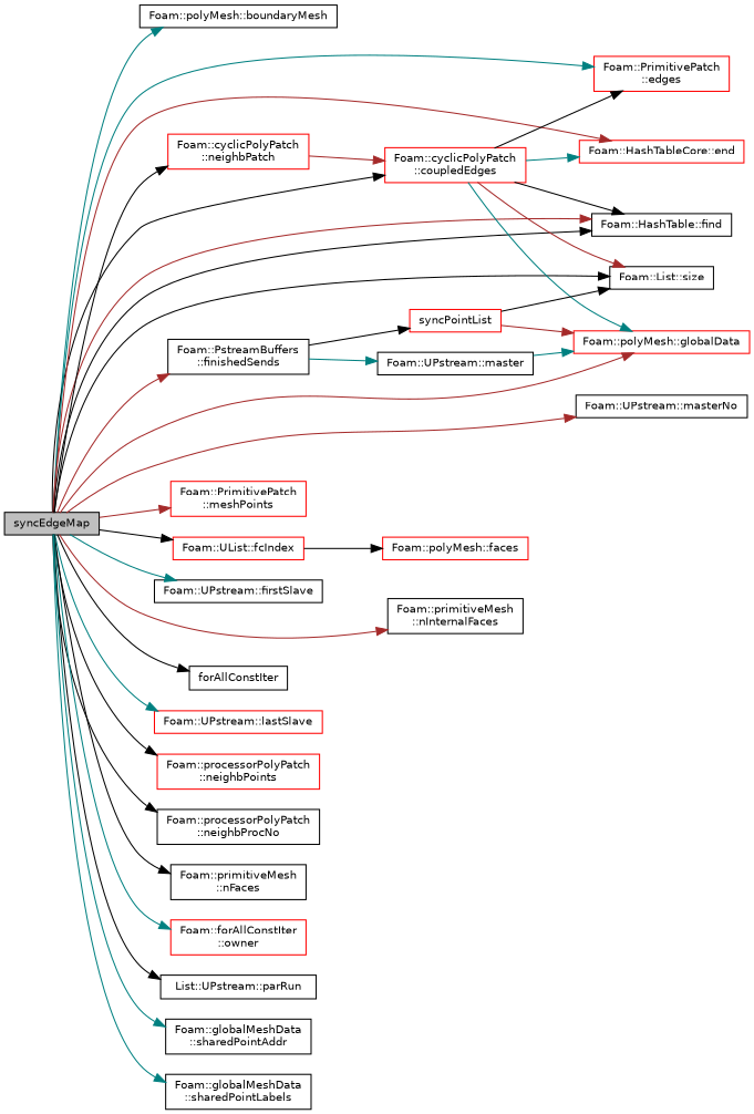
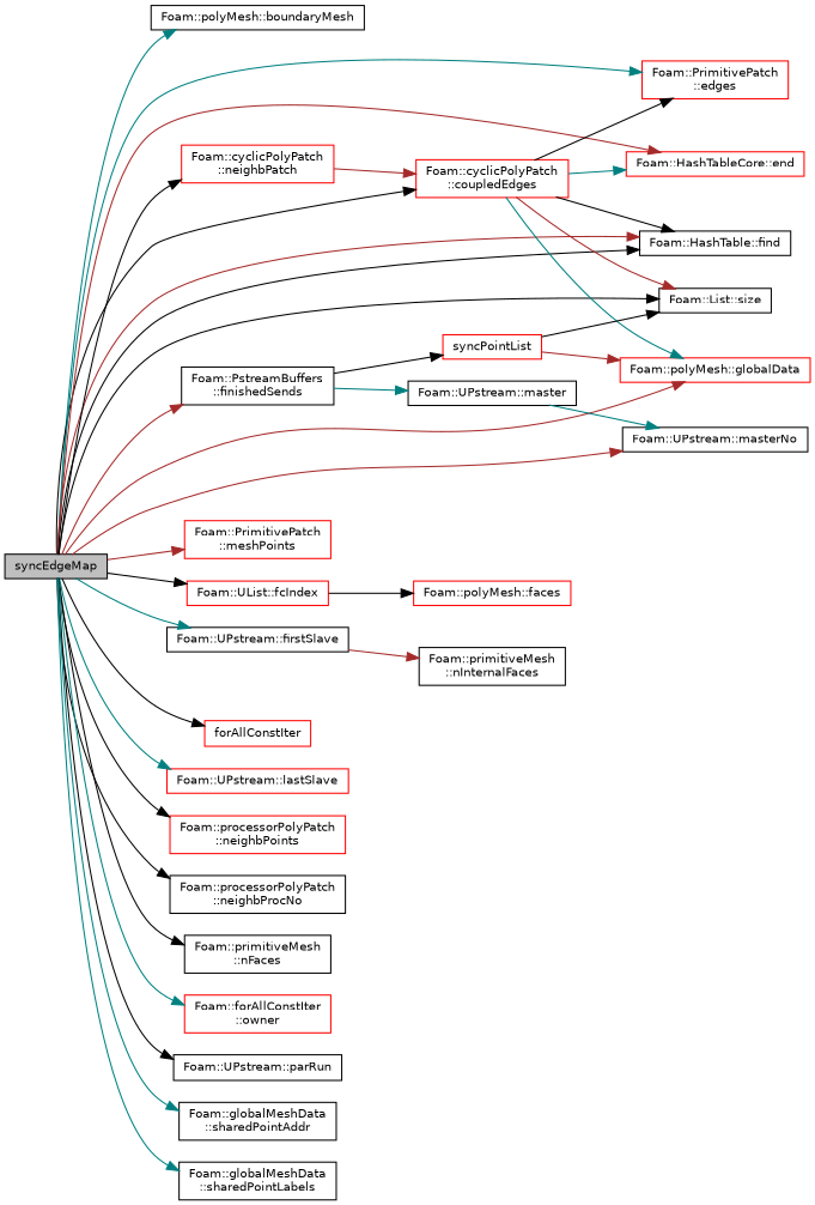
  digraph {
    rankdir=LR
    node [color=black fontname=Helvetica fontsize=10 shape=record]
    edge [color=black fontname=Helvetica fontsize=10 labelfontname=Helvetica labelfontsize=10 style=solid]
    n1 [fillcolor=grey75 fontcolor=black height=0.2 label=syncEdgeMap style=filled width=0.4]
    n2 [height=0.2 label="Foam::polyMesh::boundaryMesh" width=0.4]
    n3 [color=red height=0.2 label="Foam::cyclicPolyPatch\l::coupledEdges" width=0.4]
    n4 [color=red height=0.2 label="Foam::PrimitivePatch\l::edges" width=0.4]
    n5 [color=red height=0.2 label="Foam::HashTableCore::end" width=0.4]
    n6 [height=0.2 label="Foam::HashTable::find" width=0.4]
    n7 [color=red height=0.2 label="Foam::PrimitivePatch\l::meshPoints" width=0.4]
    n8 [height=0.2 label="Foam::List::size" width=0.4]
    n9 [color=red height=0.2 label="Foam::UList::fcIndex" width=0.4]
    n10 [height=0.2 label="Foam::PstreamBuffers\l::finishedSends" width=0.4]
    n11 [height=0.2 label="Foam::UPstream::firstSlave" width=0.4]
-   n12 [height=0.2 label=forAllConstIter width=0.4]
+   n12 [color=red height=0.2 label=forAllConstIter width=0.4]
    n13 [color=red height=0.2 label="Foam::polyMesh::globalData" width=0.4]
    n14 [color=red height=0.2 label="Foam::UPstream::lastSlave" width=0.4]
    n15 [height=0.2 label="Foam::UPstream::masterNo" width=0.4]
    n16 [color=red height=0.2 label="Foam::cyclicPolyPatch\l::neighbPatch" width=0.4]
    n17 [color=red height=0.2 label="Foam::processorPolyPatch\l::neighbPoints" width=0.4]
    n18 [height=0.2 label="Foam::processorPolyPatch\l::neighbProcNo" width=0.4]
    n19 [height=0.2 label="Foam::primitiveMesh\l::nFaces" width=0.4]
    n20 [height=0.2 label="Foam::primitiveMesh\l::nInternalFaces" width=0.4]
    n21 [color=red height=0.2 label="Foam::forAllConstIter\l::owner" width=0.4]
-   n22 [height=0.2 label="List::UPstream::parRun" width=0.4]
+   n22 [height=0.2 label="Foam::UPstream::parRun" width=0.4]
    n23 [height=0.2 label="Foam::globalMeshData\l::sharedPointAddr" width=0.4]
    n24 [height=0.2 label="Foam::globalMeshData\l::sharedPointLabels" width=0.4]
    n25 [color=red height=0.2 label="Foam::polyMesh::faces" width=0.4]
    n26 [height=0.2 label="Foam::UPstream::master" width=0.4]
    n27 [color=red height=0.2 label=syncPointList width=0.4]
    n1 -> n2 [color=teal]
    n1 -> n3
    n1 -> n4 [color=teal]
    n1 -> n5 [color=brown]
    n1 -> n6
    n1 -> n6 [color=brown]
    n1 -> n7 [color=brown]
    n1 -> n8
    n1 -> n9
    n1 -> n10 [color=brown]
    n1 -> n11 [color=teal]
    n1 -> n12
    n1 -> n13 [color=brown]
    n1 -> n14 [color=teal]
    n1 -> n15 [color=brown]
    n1 -> n16
    n1 -> n17
    n1 -> n18
    n1 -> n19
-   n1 -> n20 [color=brown]
+   n11 -> n20 [color=brown]
    n1 -> n21 [color=teal]
    n1 -> n22
    n1 -> n23 [color=teal]
    n1 -> n24 [color=teal]
    n3 -> n4
    n3 -> n5 [color=teal]
    n3 -> n6
    n3 -> n8 [color=brown]
    n3 -> n13 [color=teal]
    n9 -> n25
    n10 -> n26 [color=teal]
    n10 -> n27
    n16 -> n3 [color=brown]
-   n26 -> n13 [color=teal]
+   n26 -> n15 [color=teal]
    n27 -> n8
    n27 -> n13 [color=brown]
  }
